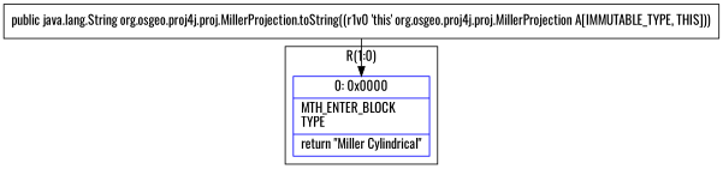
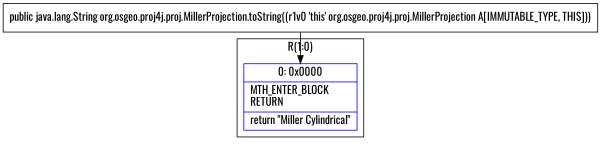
  digraph {
    fontname=Oswald
    node [shape=record fontname=Oswald]
-   n1 [color=blue label="{0\:\ 0x0000|MTH_ENTER_BLOCK\lTYPE\l|return \"Miller Cylindrical\"\l}"]
+   n1 [color=blue label="{0\:\ 0x0000|MTH_ENTER_BLOCK\lRETURN\l|return \"Miller Cylindrical\"\l}"]
    n2 [label="{public java.lang.String org.osgeo.proj4j.proj.MillerProjection.toString((r1v0 'this' org.osgeo.proj4j.proj.MillerProjection A[IMMUTABLE_TYPE, THIS])) }"]
    subgraph cluster_1 {
      label="R(1:0)"
      n1
    }
    n2 -> n1 [fontname=Oswald]
  }
